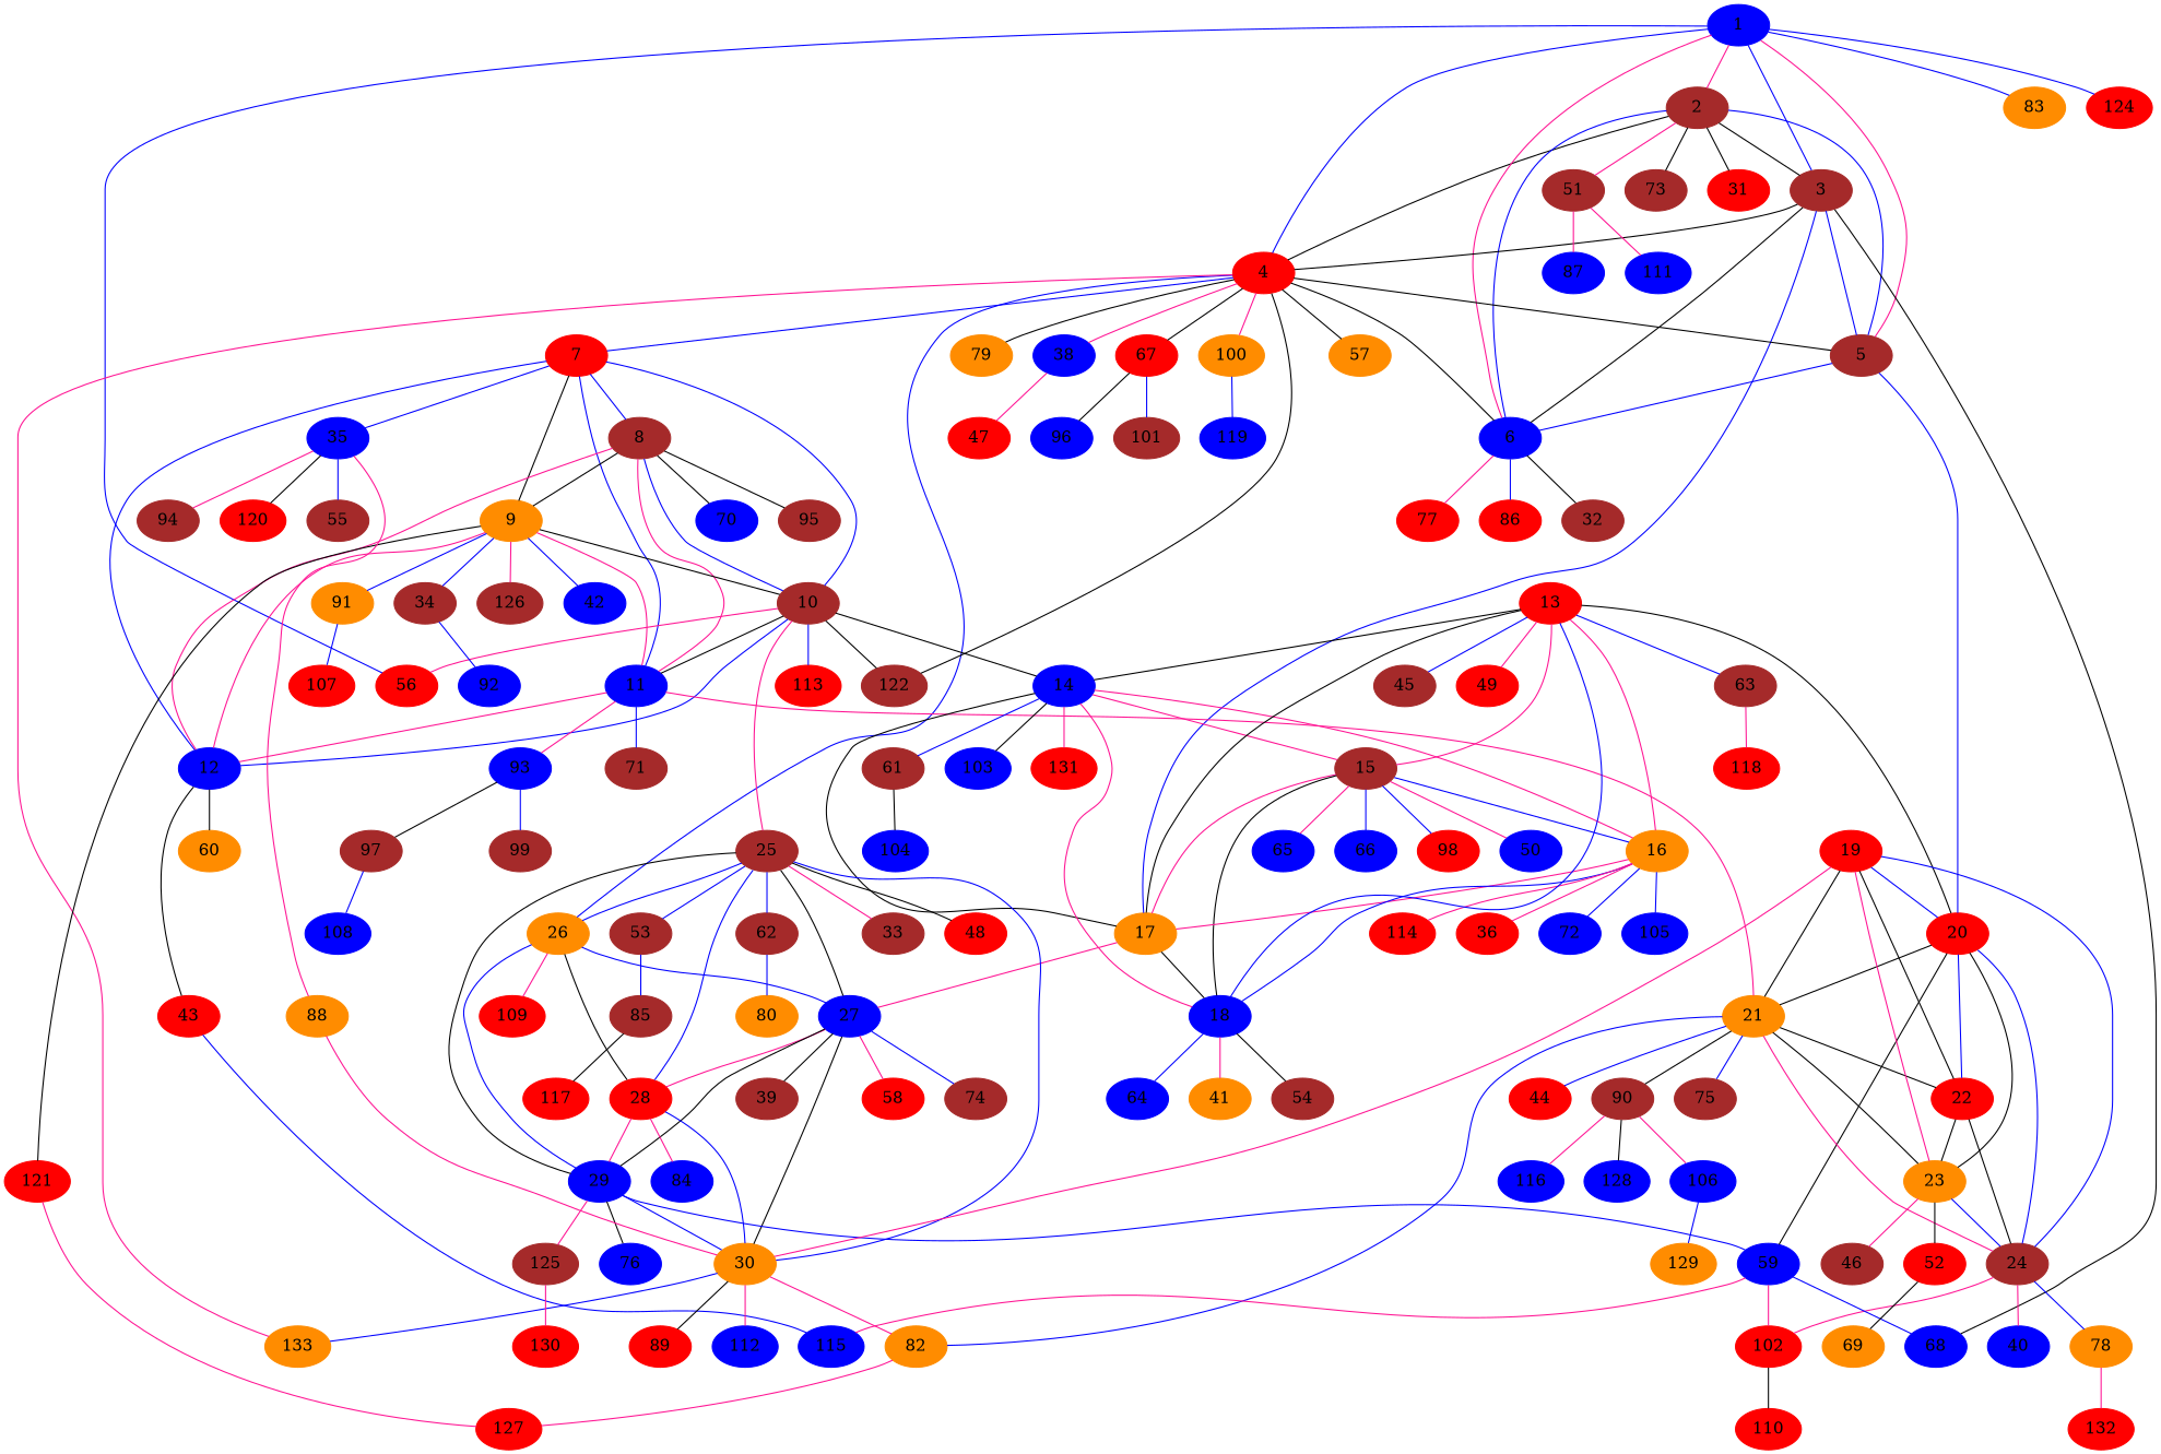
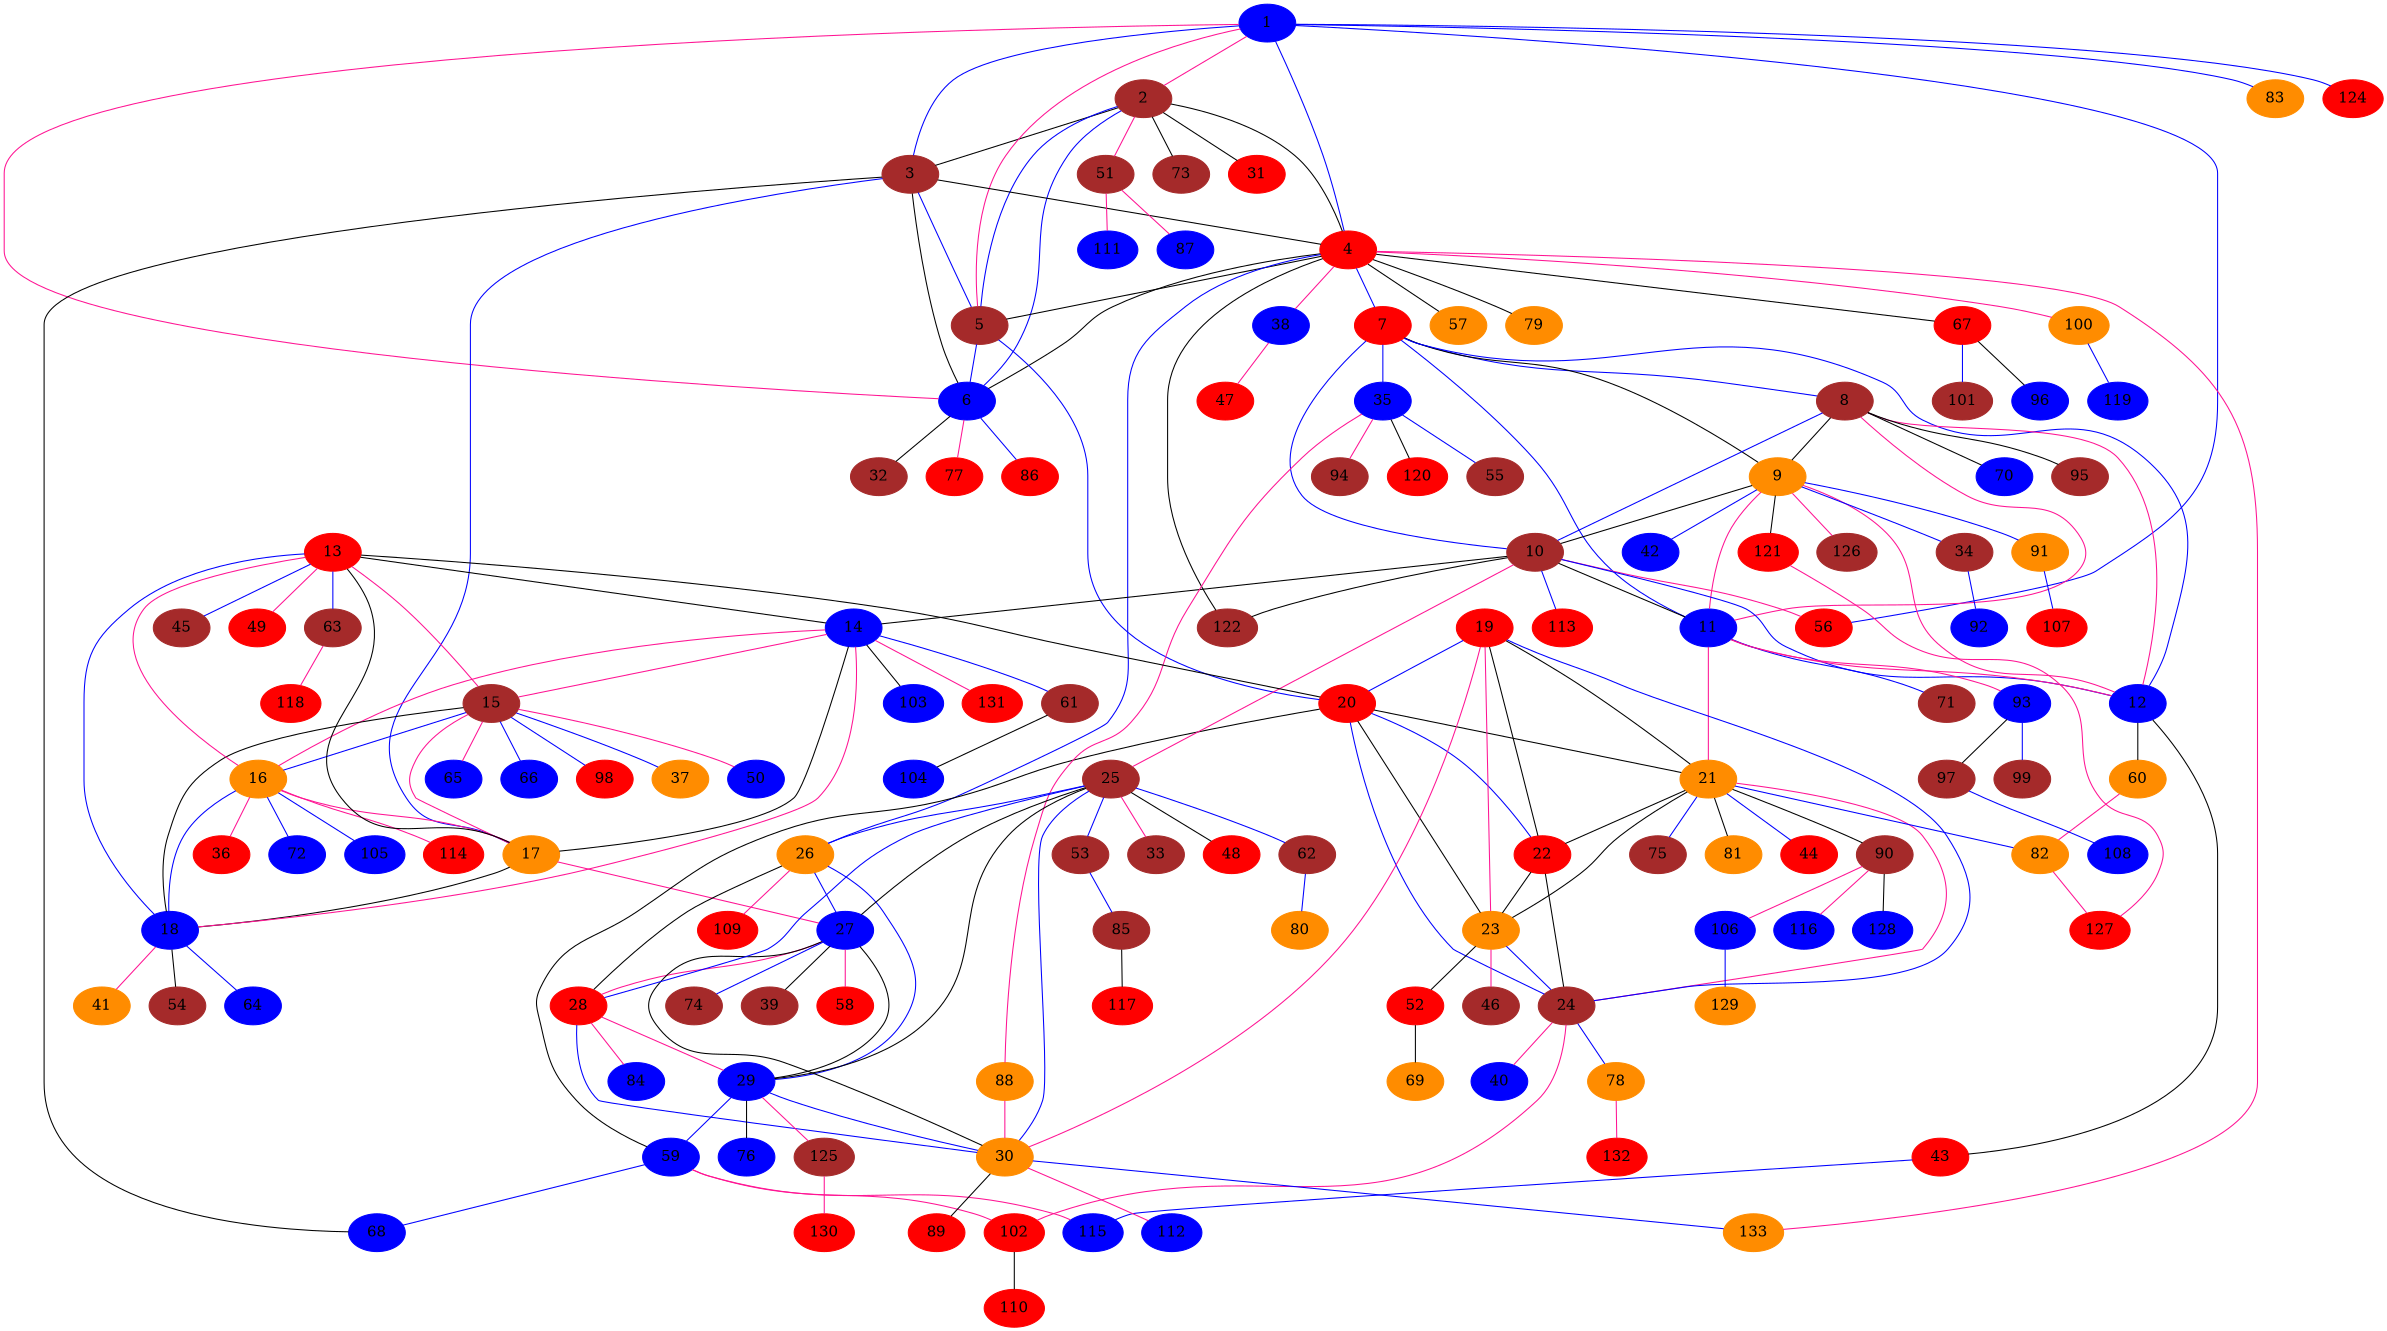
  graph {
    node [color=blue style=filled]
    edge [color=blue]
    2 [color=brown]
    1
    3 [color=brown]
    4 [color=red]
    5 [color=brown]
    6
    56 [color=red]
    83 [color=darkorange]
    124 [color=red]
    31 [color=red]
    51 [color=brown]
    73 [color=brown]
    17 [color=darkorange]
    68
    7 [color=red]
    26 [color=darkorange]
    38
    57 [color=darkorange]
    67 [color=red]
    79 [color=darkorange]
    100 [color=darkorange]
    122 [color=brown]
    n23 [color=darkorange label=133]
    20 [color=red]
    32 [color=brown]
    77 [color=red]
    86 [color=red]
    87
    111
    18
    27
    8 [color=brown]
    9 [color=darkorange]
    10 [color=brown]
    11
    12
    35
    28 [color=red]
    29
    109 [color=red]
    47 [color=red]
    96
    101 [color=brown]
    119
    21 [color=darkorange]
    22 [color=red]
    23 [color=darkorange]
    24 [color=brown]
    59
    70
    95 [color=brown]
    34 [color=brown]
    42
    91 [color=darkorange]
    121 [color=red]
    126 [color=brown]
    14
    25 [color=brown]
    113 [color=red]
    71 [color=brown]
    93
    43 [color=red]
    60 [color=darkorange]
    55 [color=brown]
    88 [color=darkorange]
    94 [color=brown]
    120 [color=red]
    92
    107 [color=red]
    127 [color=red]
    15 [color=brown]
    16 [color=darkorange]
    61 [color=brown]
    103
    131 [color=red]
    30 [color=darkorange]
    33 [color=brown]
    48 [color=red]
    53 [color=brown]
    62 [color=brown]
    44 [color=red]
    75 [color=brown]
+   81 [color=darkorange]
    82 [color=darkorange]
    90 [color=brown]
    97 [color=brown]
    99 [color=brown]
    115
    13 [color=red]
    45 [color=brown]
    49 [color=red]
    63 [color=brown]
+   37 [color=darkorange]
    50
    65
    66
    98 [color=red]
    36 [color=red]
    72
    105
    114 [color=red]
    41 [color=darkorange]
    54 [color=brown]
    64
    118 [color=red]
    104
    39 [color=brown]
    58 [color=red]
    74 [color=brown]
    19 [color=red]
    46 [color=brown]
    52 [color=red]
    40
    78 [color=darkorange]
    102 [color=red]
    89 [color=red]
    112
    106
    116
    128
    69 [color=darkorange]
    132 [color=red]
    110 [color=red]
    84
    76
    125 [color=brown]
    85 [color=brown]
    80 [color=darkorange]
    130 [color=red]
    117 [color=red]
    129 [color=darkorange]
    108
    2 -- 3 [color=black]
    2 -- 4 [color=black]
    2 -- 5
    2 -- 6
    2 -- 31 [color=black]
    2 -- 51 [color=deeppink]
    2 -- 73 [color=black]
    1 -- 2 [color=deeppink]
    1 -- 3
    1 -- 4
    1 -- 5 [color=deeppink]
    1 -- 6 [color=deeppink]
    1 -- 56
    1 -- 83
    1 -- 124
    3 -- 4 [color=black]
    3 -- 5
    3 -- 6 [color=black]
    3 -- 17
    3 -- 68 [color=black]
    4 -- 5 [color=black]
    4 -- 6 [color=black]
    4 -- 7
    4 -- 26
    4 -- 38 [color=deeppink]
    4 -- 57 [color=black]
    4 -- 67 [color=black]
    4 -- 79 [color=black]
    4 -- 100 [color=deeppink]
    4 -- 122 [color=black]
    4 -- n23 [color=deeppink]
    5 -- 6
    5 -- 20
    6 -- 32 [color=black]
    6 -- 77 [color=deeppink]
    6 -- 86
    51 -- 87 [color=deeppink]
    51 -- 111 [color=deeppink]
    17 -- 18 [color=black]
    17 -- 27 [color=deeppink]
    7 -- 8
    7 -- 9 [color=black]
    7 -- 10
    7 -- 11
    7 -- 12
    7 -- 35
    26 -- 27
    26 -- 28 [color=black]
    26 -- 29
    26 -- 109 [color=deeppink]
    38 -- 47 [color=deeppink]
    67 -- 96 [color=black]
    67 -- 101
    100 -- 119
    20 -- 21 [color=black]
    20 -- 22
    20 -- 23 [color=black]
    20 -- 24
    20 -- 59 [color=black]
    18 -- 41 [color=deeppink]
    18 -- 54 [color=black]
    18 -- 64
    27 -- 28 [color=deeppink]
    27 -- 29 [color=black]
    27 -- 30 [color=black]
    27 -- 39 [color=black]
    27 -- 58 [color=deeppink]
    27 -- 74
    8 -- 9 [color=black]
    8 -- 10
    8 -- 11 [color=deeppink]
    8 -- 12 [color=deeppink]
    8 -- 70 [color=black]
    8 -- 95 [color=black]
    9 -- 10 [color=black]
    9 -- 11 [color=deeppink]
    9 -- 12 [color=deeppink]
    9 -- 34
    9 -- 42
    9 -- 91
    9 -- 121 [color=black]
    9 -- 126 [color=deeppink]
    10 -- 56 [color=deeppink]
    10 -- 122 [color=black]
    10 -- 11 [color=black]
    10 -- 12
    10 -- 14 [color=black]
    10 -- 25 [color=deeppink]
    10 -- 113
    11 -- 12 [color=deeppink]
    11 -- 21 [color=deeppink]
    11 -- 71
    11 -- 93 [color=deeppink]
    12 -- 43 [color=black]
    12 -- 60 [color=black]
    35 -- 55
    35 -- 88 [color=deeppink]
    35 -- 94 [color=deeppink]
    35 -- 120 [color=black]
    28 -- 29 [color=deeppink]
    28 -- 30
    28 -- 84 [color=deeppink]
    29 -- 59
    29 -- 30
    29 -- 76 [color=black]
    29 -- 125 [color=deeppink]
    21 -- 22 [color=black]
    21 -- 23 [color=black]
    21 -- 24 [color=deeppink]
    21 -- 44
    21 -- 75
+   21 -- 81 [color=black]
    21 -- 82
    21 -- 90 [color=black]
    22 -- 23 [color=black]
    22 -- 24 [color=black]
    23 -- 24
    23 -- 46 [color=deeppink]
    23 -- 52 [color=black]
    24 -- 40 [color=deeppink]
    24 -- 78
    24 -- 102 [color=deeppink]
    59 -- 68
    59 -- 115 [color=deeppink]
    59 -- 102 [color=deeppink]
    34 -- 92
    91 -- 107
    121 -- 127 [color=deeppink]
    14 -- 17 [color=black]
    14 -- 18 [color=deeppink]
    14 -- 15 [color=deeppink]
    14 -- 16 [color=deeppink]
    14 -- 61
    14 -- 103 [color=black]
    14 -- 131 [color=deeppink]
    25 -- 26
    25 -- 27 [color=black]
    25 -- 28
    25 -- 29 [color=black]
    25 -- 30
    25 -- 33 [color=deeppink]
    25 -- 48 [color=black]
    25 -- 53
    25 -- 62
    93 -- 97 [color=black]
    93 -- 99
    43 -- 115
    88 -- 30 [color=deeppink]
    15 -- 17 [color=deeppink]
    15 -- 18 [color=black]
    15 -- 16
+   15 -- 37
    15 -- 50 [color=deeppink]
    15 -- 65 [color=deeppink]
    15 -- 66
    15 -- 98
    16 -- 17 [color=deeppink]
    16 -- 18
    16 -- 36 [color=deeppink]
    16 -- 72
    16 -- 105
    16 -- 114 [color=deeppink]
    61 -- 104 [color=black]
    30 -- n23
-   30 -- 82 [color=deeppink]
+   60 -- 82 [color=deeppink]
    30 -- 89 [color=black]
    30 -- 112 [color=deeppink]
    53 -- 85
    62 -- 80
    82 -- 127 [color=deeppink]
    90 -- 106 [color=deeppink]
    90 -- 116 [color=deeppink]
    90 -- 128 [color=black]
    97 -- 108
    13 -- 17 [color=black]
    13 -- 20 [color=black]
    13 -- 18
    13 -- 14 [color=black]
    13 -- 15 [color=deeppink]
    13 -- 16 [color=deeppink]
    13 -- 45
    13 -- 49 [color=deeppink]
    13 -- 63
    63 -- 118 [color=deeppink]
    19 -- 20
    19 -- 21 [color=black]
    19 -- 22 [color=black]
    19 -- 23 [color=deeppink]
    19 -- 24
    19 -- 30 [color=deeppink]
    52 -- 69 [color=black]
    78 -- 132 [color=deeppink]
    102 -- 110 [color=black]
    106 -- 129
    125 -- 130 [color=deeppink]
    85 -- 117 [color=black]
  }
